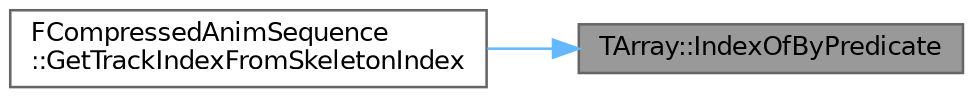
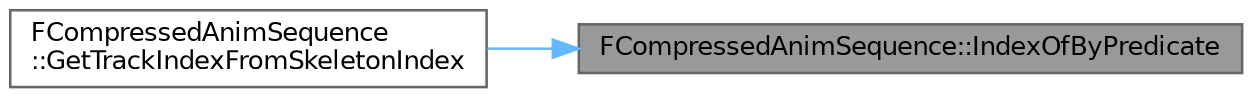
  digraph {
    rankdir=RL
    node [fontname=Helvetica fontsize=10 shape=box style=filled]
-   n1 [color=gray40 fillcolor=grey60 fontcolor=black height=0.2 label="TArray::IndexOfByPredicate" width=0.4]
+   n1 [color=gray40 fillcolor=grey60 fontcolor=black height=0.2 label="FCompressedAnimSequence::IndexOfByPredicate" width=0.4]
    n2 [color=grey40 fillcolor=white height=0.2 label="FCompressedAnimSequence\l::GetTrackIndexFromSkeletonIndex" width=0.4]
    n1 -> n2 [color=steelblue1 dir=back fontname=Helvetica fontsize=10 labelfontname=Helvetica labelfontsize=10 style=solid]
  }
